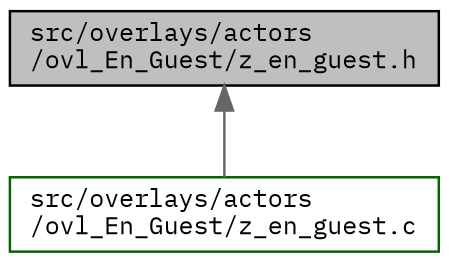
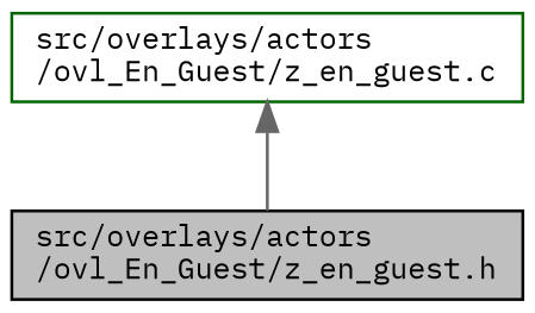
  digraph {
    fontname="IBM Plex Mono"
    node [fontname="IBM Plex Mono" fontsize=10 shape=record style=filled]
    n1 [color=black fillcolor=grey75 fontcolor=black height=0.2 label="src/overlays/actors\l/ovl_En_Guest/z_en_guest.h" width=0.4]
    n2 [color=darkgreen fillcolor=white height=0.2 label="src/overlays/actors\l/ovl_En_Guest/z_en_guest.c" width=0.4]
-   n1 -> n2 [color=gray40 dir=back fontname="IBM Plex Mono" fontsize=10 labelfontname=Helvetica labelfontsize=10 style=solid]
+   n2 -> n1 [color=gray40 dir=back fontname="IBM Plex Mono" fontsize=10 labelfontname=Helvetica labelfontsize=10 style=solid]
  }
